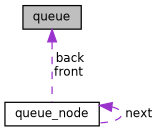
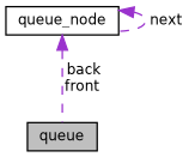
  digraph {
    node [color=black fontname=Helvetica fontsize=10 shape=record style=filled]
    edge [color=darkorchid3 dir=back fontname=Helvetica fontsize=10 labelfontname=Helvetica labelfontsize=10 style=dashed]
    n1 [fillcolor=grey75 fontcolor=black height=0.2 label=queue width=0.4]
    n2 [fillcolor=white height=0.2 label=queue_node width=0.4]
-   n1 -> n2 [label=" back\nfront"]
+   n2 -> n1 [label=" back\nfront"]
    n2 -> n2 [label=" next"]
  }
